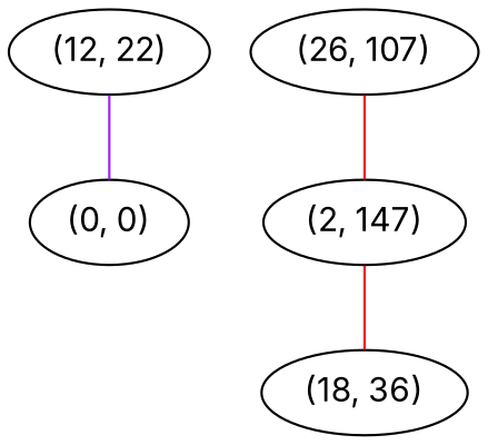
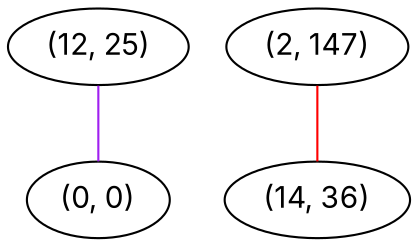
  graph {
    fontname=Inter
    node [fontname=Inter]
    edge [color=red fontname=Inter weight=1]
-   "(12, 25)" [label="(12, 22)"]
+   "(12, 25)"
    "(0, 0)"
-   "(26, 107)"
    "(2, 147)"
-   "(14, 36)" [label="(18, 36)"]
+   "(14, 36)"
    "(12, 25)" -- "(0, 0)" [color=purple weight=4]
-   "(26, 107)" -- "(2, 147)"
    "(2, 147)" -- "(14, 36)"
  }
